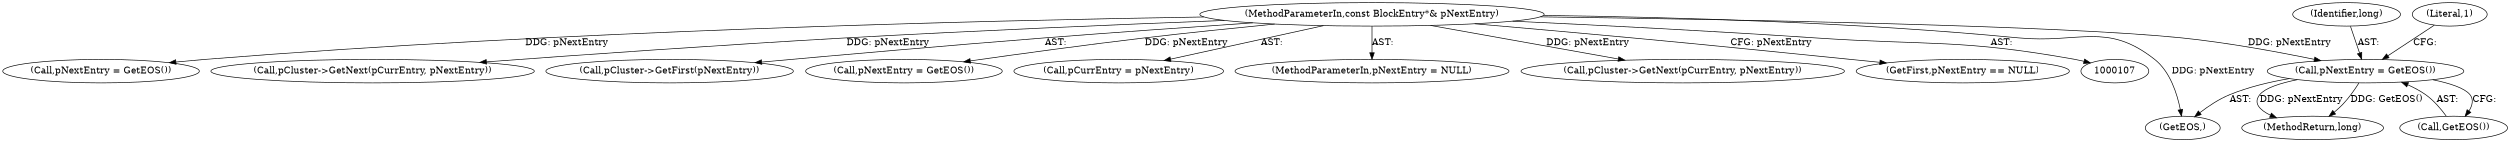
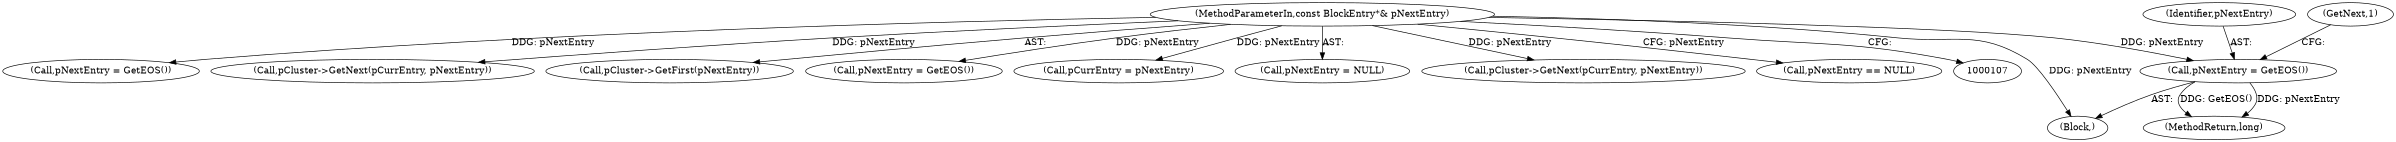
  digraph {
    n1 [label="(Call,pNextEntry = GetEOS())"]
-   n2 [label="(Call,GetEOS())"]
    n3 [label="(MethodReturn,long)"]
-   n4 [label="(GetEOS,)"]
+   n4 [label="(Block,)"]
    n5 [label="(MethodParameterIn,const BlockEntry*& pNextEntry)"]
    n6 [label="(Call,pNextEntry = GetEOS())"]
    n7 [label="(Call,pCluster->GetNext(pCurrEntry, pNextEntry))"]
    n8 [label="(Call,pCluster->GetFirst(pNextEntry))"]
    n9 [label="(Call,pNextEntry = GetEOS())"]
    n10 [label="(Call,pCurrEntry = pNextEntry)"]
-   n11 [label="(MethodParameterIn,pNextEntry = NULL)"]
+   n11 [label="(Call,pNextEntry = NULL)"]
    n12 [label="(Call,pCluster->GetNext(pCurrEntry, pNextEntry))"]
-   n13 [label="(GetFirst,pNextEntry == NULL)"]
+   n13 [label="(Call,pNextEntry == NULL)"]
    1000107
-   n15 [label="(Identifier,long)"]
-   n16 [label="(Literal,1)"]
-   n1 -> n2 [label="CFG: "]
+   n15 [label="(Identifier,pNextEntry)"]
+   n16 [label="(GetNext,1)"]
    n1 -> n3 [label="DDG: pNextEntry"]
    n1 -> n3 [label="DDG: GetEOS()"]
    n1 -> n4 [label="AST: "]
-   n2 -> n1 [label="AST: "]
    n5 -> n1 [label="DDG: pNextEntry"]
    n5 -> n4 [label="DDG: pNextEntry"]
    n5 -> n6 [label="DDG: pNextEntry"]
    n5 -> n7 [label="DDG: pNextEntry"]
    n5 -> n8 [label="AST: "]
    n5 -> n9 [label="DDG: pNextEntry"]
-   n5 -> n10 [label="AST: "]
+   n5 -> n10 [label="DDG: pNextEntry"]
    n5 -> n11 [label="AST: "]
    n5 -> n12 [label="DDG: pNextEntry"]
    n5 -> n13 [label="CFG: pNextEntry"]
-   n5 -> 1000107 [label="AST: "]
+   n5 -> 1000107 [label="CFG: "]
    n15 -> n1 [label="AST: "]
    n16 -> n1 [label="CFG: "]
  }
